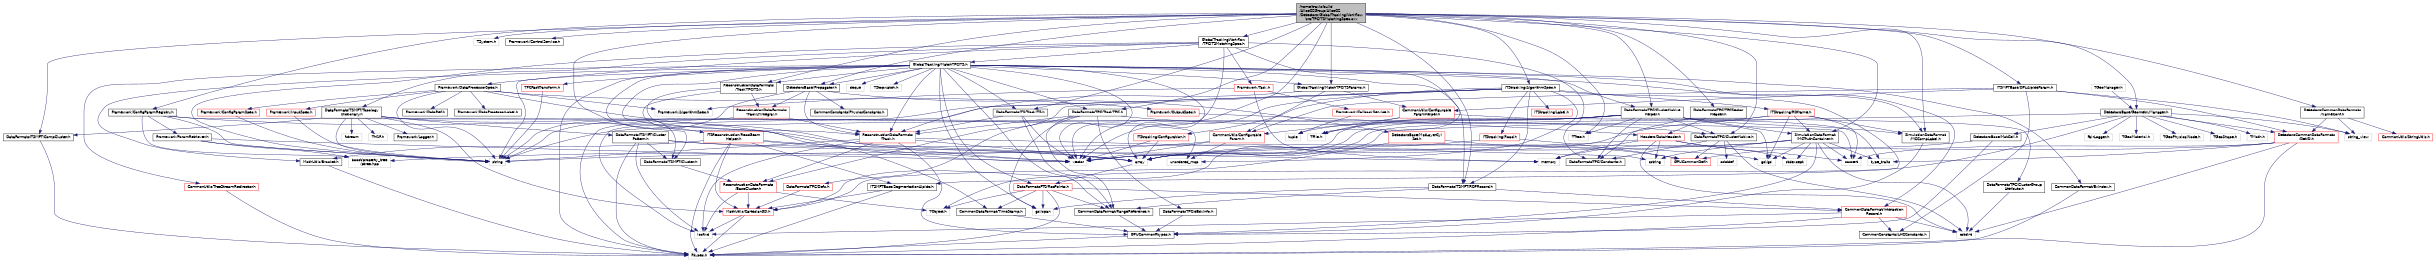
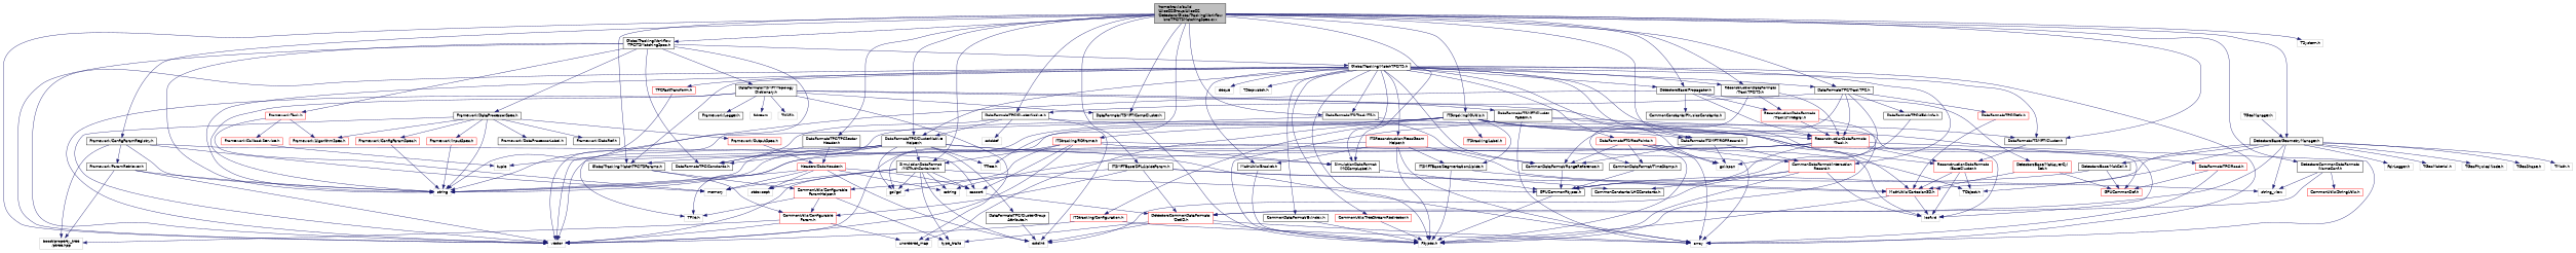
  digraph {
    node [color=black fontname=Helvetica fontsize=10 shape=record]
    edge [color=midnightblue fontname=Helvetica fontsize=10 labelfontname=Helvetica labelfontsize=10 style=solid]
    n1 [fillcolor=grey75 fontcolor=black height=0.2 label="/home/travis/build\l/AliceO2Group/AliceO2\l/Detectors/GlobalTrackingWorkflow\l/src/TPCITSMatchingSpec.cxx" style=filled width=0.4]
    n2 [color=grey75 height=0.2 label=vector width=0.4]
    n3 [color=grey75 height=0.2 label="TTree.h" width=0.4]
    n4 [color=grey75 height=0.2 label="TSystem.h" width=0.4]
-   n5 [height=0.2 label="Framework/ControlService.h" width=0.4]
    n6 [height=0.2 label="Framework/ConfigParamRegistry.h" width=0.4]
    n7 [height=0.2 label="GlobalTrackingWorkflow\l/TPCITSMatchingSpec.h" width=0.4]
    n8 [height=0.2 label="DataFormatsTPC/TrackTPC.h" width=0.4]
    n9 [height=0.2 label="DataFormatsTPC/ClusterNative.h" width=0.4]
    n10 [height=0.2 label="DetectorsBase/Propagator.h" width=0.4]
    n11 [height=0.2 label="ReconstructionDataFormats\l/TrackTPCITS.h" width=0.4]
    n12 [height=0.2 label="SimulationDataFormat\l/MCCompLabel.h" width=0.4]
    n13 [height=0.2 label="DataFormatsITSMFT/Cluster.h" width=0.4]
    n14 [height=0.2 label="DataFormatsITSMFT/ROFRecord.h" width=0.4]
    n15 [height=0.2 label="DataFormatsITS/TrackITS.h" width=0.4]
    n16 [height=0.2 label="DataFormatsTPC/ClusterNative\lHelper.h" width=0.4]
    n17 [height=0.2 label="SimulationDataFormat\l/MCTruthContainer.h" width=0.4]
    n18 [height=0.2 label="GlobalTracking/MatchTPCITSParams.h" width=0.4]
    n19 [height=0.2 label="DataFormatsITSMFT/CompCluster.h" width=0.4]
    n20 [height=0.2 label="DataFormatsTPC/TPCSector\lHeader.h" width=0.4]
    n21 [height=0.2 label="DetectorsBase/GeometryManager.h" width=0.4]
    n22 [height=0.2 label="ITSMFTBase/DPLAlpideParam.h" width=0.4]
-   n23 [height=0.2 label="ITStracking/AlgorithmSpec.h" width=0.4]
+   n23 [height=0.2 label="ITStracking/IOUtils.h" width=0.4]
    n24 [height=0.2 label="DetectorsCommonDataFormats\l/NameConf.h" width=0.4]
    n25 [height=0.2 label="Framework/ParamRetriever.h" width=0.4]
    n26 [color=grey75 height=0.2 label="boost/property_tree\l/ptree.hpp" width=0.4]
    n27 [color=grey75 height=0.2 label=string width=0.4]
    n28 [color=grey75 height=0.2 label=memory width=0.4]
    n29 [color=grey75 height=0.2 label=cassert width=0.4]
    n30 [color=grey75 height=0.2 label="TFile.h" width=0.4]
    n31 [height=0.2 label="GlobalTracking/MatchTPCITS.h" width=0.4]
    n32 [height=0.2 label="DataFormatsTPC/Constants.h" width=0.4]
    n33 [height=0.2 label="DataFormatsITSMFT/Topology\lDictionary.h" width=0.4]
    n34 [height=0.2 label="Framework/DataProcessorSpec.h" width=0.4]
    n35 [color=red height=0.2 label="Framework/Task.h" width=0.4]
    n36 [color=grey75 height=0.2 label="gsl/span" width=0.4]
    n37 [color=red height=0.2 label="ReconstructionDataFormats\l/Track.h" width=0.4]
    n38 [height=0.2 label="CommonDataFormat/RangeReference.h" width=0.4]
    n39 [color=red height=0.2 label="DataFormatsTPC/Defs.h" width=0.4]
    n40 [height=0.2 label="DataFormatsTPC/dEdxInfo.h" width=0.4]
    n41 [color=grey75 height=0.2 label=cstdint width=0.4]
    n42 [color=grey75 height=0.2 label=cstddef width=0.4]
    n43 [color=red height=0.2 label="GPUCommonDef.h" width=0.4]
    n44 [height=0.2 label="CommonConstants/PhysicsConstants.h" width=0.4]
    n45 [color=red height=0.2 label="ReconstructionDataFormats\l/TrackLTIntegral.h" width=0.4]
    n46 [color=red height=0.2 label="DetectorsBase/MatLayerCyl\lSet.h" width=0.4]
    n47 [height=0.2 label="CommonDataFormat/TimeStamp.h" width=0.4]
    n48 [height=0.2 label="GPUCommonRtypes.h" width=0.4]
    n49 [color=red height=0.2 label="ReconstructionDataFormats\l/BaseCluster.h" width=0.4]
    n50 [color=red height=0.2 label="CommonDataFormat/Interaction\lRecord.h" width=0.4]
    n51 [color=grey75 height=0.2 label=array width=0.4]
    n52 [height=0.2 label="DataFormatsTPC/ClusterGroup\lAttribute.h" width=0.4]
    n53 [color=grey75 height=0.2 label="gsl/gsl" width=0.4]
    n54 [color=grey75 height=0.2 label=tuple width=0.4]
    n55 [color=grey75 height=0.2 label=cstring width=0.4]
    n56 [color=grey75 height=0.2 label=type_traits width=0.4]
    n57 [color=grey75 height=0.2 label=stdexcept width=0.4]
    n58 [color=red height=0.2 label="CommonUtils/Configurable\lParam.h" width=0.4]
    n59 [color=red height=0.2 label="CommonUtils/Configurable\lParamHelper.h" width=0.4]
    n60 [color=grey75 height=0.2 label="Rtypes.h" width=0.4]
    n61 [color=red height=0.2 label="Headers/DataHeader.h" width=0.4]
    n62 [color=grey75 height=0.2 label="TObject.h" width=0.4]
    n63 [color=red height=0.2 label="MathUtils/Cartesian3D.h" width=0.4]
    n64 [color=grey75 height=0.2 label="TGeoMaterial.h" width=0.4]
    n65 [color=grey75 height=0.2 label="TGeoPhysicalNode.h" width=0.4]
    n66 [color=grey75 height=0.2 label="TGeoShape.h" width=0.4]
    n67 [color=grey75 height=0.2 label="TMath.h" width=0.4]
    n68 [color=grey75 height=0.2 label=string_view width=0.4]
    n69 [color=red height=0.2 label="DetectorsCommonDataFormats\l/DetID.h" width=0.4]
    n70 [color=grey75 height=0.2 label="FairLogger.h" width=0.4]
    n71 [height=0.2 label="DetectorsBase/MatCell.h" width=0.4]
    n72 [height=0.2 label="CommonConstants/LHCConstants.h" width=0.4]
    n73 [color=grey75 height=0.2 label=iosfwd width=0.4]
    n74 [height=0.2 label="ITSMFTBase/SegmentationAlpide.h" width=0.4]
    n75 [color=grey75 height=0.2 label=unordered_map width=0.4]
    n76 [color=red height=0.2 label="ITStracking/Configuration.h" width=0.4]
    n77 [color=red height=0.2 label="ITStracking/ROframe.h" width=0.4]
    n78 [color=red height=0.2 label="ITStracking/Label.h" width=0.4]
-   n79 [color=red height=0.2 label="ITStracking/Road.h" width=0.4]
+   n79 [color=red height=0.2 label="DataFormatsTPC/Road.h" width=0.4]
    n80 [color=red height=0.2 label="CommonUtils/StringUtils.h" width=0.4]
    n81 [color=grey75 height=0.2 label=deque width=0.4]
    n82 [color=grey75 height=0.2 label="TStopwatch.h" width=0.4]
    n83 [height=0.2 label="MathUtils/Bracket.h" width=0.4]
    n84 [height=0.2 label="CommonDataFormat/EvIndex.h" width=0.4]
    n85 [color=red height=0.2 label="CommonUtils/TreeStreamRedirector.h" width=0.4]
    n86 [color=red height=0.2 label="DataFormatsFT0/RecPoints.h" width=0.4]
    n87 [color=red height=0.2 label="ITSReconstruction/RecoGeom\lHelper.h" width=0.4]
    n88 [color=red height=0.2 label="TPCFastTransform.h" width=0.4]
    n89 [height=0.2 label="DataFormatsITSMFT/Cluster\lPattern.h" width=0.4]
    n90 [height=0.2 label="Framework/Logger.h" width=0.4]
    n91 [color=grey75 height=0.2 label=fstream width=0.4]
    n92 [color=grey75 height=0.2 label="TH1F.h" width=0.4]
-   n93 [color=grey75 height=0.2 label="Framework/AlgorithmSpec.h" width=0.4]
+   n93 [color=red height=0.2 label="Framework/AlgorithmSpec.h" width=0.4]
    n94 [color=red height=0.2 label="Framework/ConfigParamSpec.h" width=0.4]
    n95 [height=0.2 label="Framework/DataProcessorLabel.h" width=0.4]
    n96 [height=0.2 label="Framework/DataRef.h" width=0.4]
    n97 [color=red height=0.2 label="Framework/InputSpec.h" width=0.4]
    n98 [color=red height=0.2 label="Framework/OutputSpec.h" width=0.4]
    n99 [color=red height=0.2 label="Framework/CallbackService.h" width=0.4]
    n100 [color=grey75 height=0.2 label="TGeoManager.h" width=0.4]
    n1 -> n2
    n1 -> n3
    n1 -> n4
-   n1 -> n5
    n1 -> n6
    n1 -> n7
    n1 -> n8
    n1 -> n9
    n1 -> n10
    n1 -> n11
    n1 -> n12
    n1 -> n13
    n1 -> n14
    n1 -> n15
    n1 -> n16
    n1 -> n17
    n1 -> n18
    n1 -> n19
    n1 -> n20
    n1 -> n21
    n1 -> n22
    n1 -> n23
    n1 -> n24
    n6 -> n25
    n6 -> n26
    n6 -> n27
    n6 -> n28
    n6 -> n29
    n7 -> n2
    n7 -> n27
    n7 -> n30
    n7 -> n31
    n7 -> n32
    n7 -> n33
    n7 -> n34
    n7 -> n35
    n8 -> n9
    n8 -> n36
    n8 -> n37
    n8 -> n38
    n8 -> n39
    n8 -> n40
    n9 -> n32
    n9 -> n41
    n9 -> n42
    n9 -> n43
    n10 -> n27
    n10 -> n37
    n10 -> n44
    n10 -> n45
    n10 -> n46
    n11 -> n37
    n11 -> n45
    n11 -> n47
    n12 -> n48
    n13 -> n49
    n14 -> n36
    n14 -> n38
    n14 -> n50
    n15 -> n2
    n15 -> n37
    n15 -> n38
    n16 -> n2
    n16 -> n3
-   n16 -> n9
+   n9 -> n16
    n16 -> n12
    n16 -> n17
    n16 -> n27
    n16 -> n30
    n16 -> n32
    n16 -> n51
    n16 -> n52
    n16 -> n53
    n16 -> n54
    n17 -> n2
    n17 -> n28
    n17 -> n29
    n17 -> n41
    n17 -> n48
    n17 -> n53
    n17 -> n55
    n17 -> n56
    n17 -> n57
-   n18 -> n37
+   n37 -> n18
    n18 -> n58
    n18 -> n59
    n19 -> n60
    n20 -> n32
    n20 -> n61
    n21 -> n62
    n21 -> n63
    n21 -> n64
    n21 -> n65
    n21 -> n66
    n21 -> n67
    n21 -> n68
    n21 -> n69
    n21 -> n70
    n21 -> n71
    n22 -> n58
    n22 -> n59
    n22 -> n68
    n22 -> n69
    n22 -> n72
    n23 -> n2
    n23 -> n14
    n23 -> n27
    n23 -> n49
    n23 -> n73
    n23 -> n74
    n23 -> n75
    n23 -> n76
    n23 -> n77
    n23 -> n78
    n23 -> n79
    n24 -> n68
    n24 -> n69
    n24 -> n80
    n25 -> n2
    n25 -> n26
    n25 -> n27
    n31 -> n2
    n31 -> n8
    n31 -> n10
    n31 -> n11
    n31 -> n12
    n31 -> n13
    n31 -> n14
    n31 -> n15
    n31 -> n16
    n31 -> n18
    n31 -> n27
    n31 -> n36
    n31 -> n37
    n31 -> n38
    n31 -> n50
    n31 -> n51
    n31 -> n60
    n31 -> n81
    n31 -> n82
    n31 -> n83
    n31 -> n84
    n31 -> n85
    n31 -> n86
    n31 -> n87
    n31 -> n88
    n33 -> n2
    n33 -> n19
    n33 -> n27
    n33 -> n63
    n33 -> n75
    n33 -> n89
    n33 -> n90
    n33 -> n91
    n33 -> n92
    n34 -> n2
    n34 -> n27
    n34 -> n93
    n34 -> n94
    n34 -> n95
    n34 -> n96
    n34 -> n97
    n34 -> n98
    n35 -> n28
    n35 -> n93
    n35 -> n99
    n37 -> n27
    n37 -> n48
    n37 -> n49
    n37 -> n51
    n37 -> n55
    n37 -> n73
    n38 -> n48
    n39 -> n63
    n40 -> n48
    n45 -> n37
    n45 -> n60
    n46 -> n43
    n46 -> n63
    n47 -> n48
    n48 -> n60
    n49 -> n62
    n49 -> n63
    n49 -> n73
    n50 -> n41
    n50 -> n60
    n50 -> n72
    n50 -> n73
    n52 -> n41
    n58 -> n2
    n58 -> n26
    n58 -> n75
    n59 -> n30
    n59 -> n56
    n59 -> n58
    n61 -> n27
    n61 -> n28
    n61 -> n29
    n61 -> n41
    n61 -> n55
    n61 -> n57
    n63 -> n60
    n63 -> n73
-   n69 -> n29
+   n29 -> n69
    n69 -> n41
    n69 -> n51
    n69 -> n56
    n69 -> n60
    n71 -> n43
    n71 -> n48
    n74 -> n60
    n74 -> n63
    n76 -> n2
    n76 -> n51
    n77 -> n2
    n77 -> n12
    n77 -> n17
    n77 -> n29
    n77 -> n51
    n77 -> n53
    n79 -> n43
    n79 -> n51
    n83 -> n60
    n84 -> n60
    n85 -> n60
    n86 -> n36
    n86 -> n38
    n86 -> n47
    n86 -> n50
-   n51 -> n86
+   n86 -> n51
    n86 -> n60
    n86 -> n62
    n87 -> n2
    n87 -> n51
    n87 -> n60
    n87 -> n63
    n87 -> n74
    n87 -> n83
    n88 -> n27
    n89 -> n13
    n89 -> n51
    n89 -> n53
    n89 -> n60
    n89 -> n73
    n94 -> n27
    n97 -> n27
    n98 -> n61
    n99 -> n54
    n100 -> n21
  }
